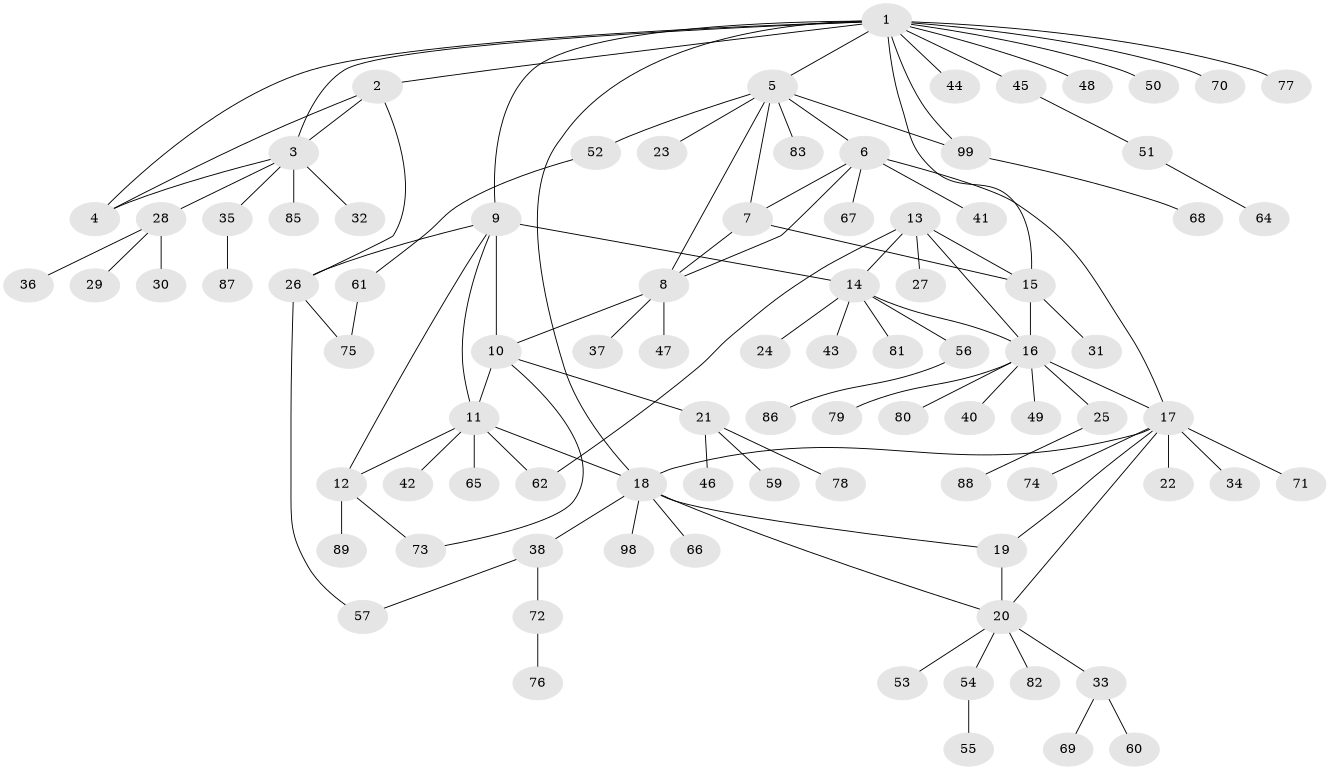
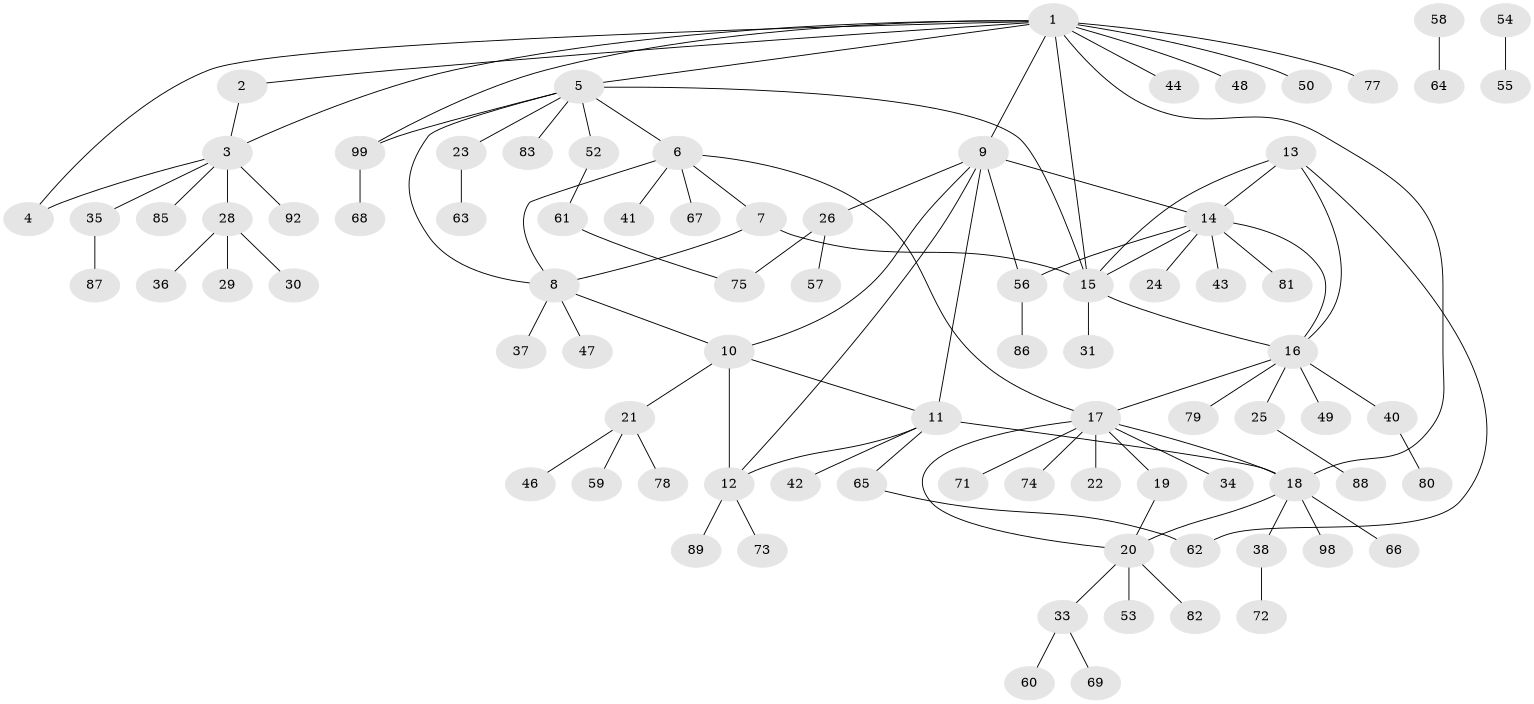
  graph {
    node [color=gray90 style=filled]
    1
    2
    3
    4
    5
    9
    15
    18
    n9 [label=99]
    44
-   45
    48
    50
-   70
    77
    26
    28
-   32
+   32 [label=92]
    35
    85
    6
    7
    8
    23
    52
    83
    10
    11
    12
    14
    56
    16
    31
    19
    20
    38
    n37 [label=98]
    66
    68
-   51
+   51 [label=58]
    57
    75
    29
    30
    36
    87
    17
    41
    67
    37
    47
+   63
    61
    22
    34
    71
    74
    21
    42
    62
    65
    73
    89
    24
    43
    81
    86
    46
    59
    78
    13
-   27
    25
    40
    49
    79
    80
    88
    33
    53
    54
    82
    72
    60
    69
    55
-   76
    64
    1 -- 2
    1 -- 3
    1 -- 4
    1 -- 5
    1 -- 9
    1 -- 15
    1 -- 18
    1 -- n9
    1 -- 44
-   1 -- 45
    1 -- 48
    1 -- 50
-   1 -- 70
    1 -- 77
    2 -- 3
-   2 -- 4
-   2 -- 26
    3 -- 4
    3 -- 28
    3 -- 32
    3 -- 35
    3 -- 85
    5 -- n9
    5 -- 6
-   5 -- 7
+   5 -- 15
    5 -- 8
    5 -- 23
    5 -- 52
    5 -- 83
    9 -- 26
    9 -- 10
    9 -- 11
    9 -- 12
    9 -- 14
+   9 -- 56
    15 -- 16
    15 -- 31
-   18 -- 19
    18 -- 20
    18 -- 38
    18 -- n37
    18 -- 66
    n9 -- 68
-   45 -- 51
    26 -- 57
    26 -- 75
    28 -- 29
    28 -- 30
    28 -- 36
    35 -- 87
    6 -- 7
    6 -- 8
    6 -- 17
    6 -- 41
    6 -- 67
    7 -- 15
    7 -- 8
    8 -- 10
    8 -- 37
    8 -- 47
+   23 -- 63
    52 -- 61
    10 -- 11
-   10 -- 73
+   10 -- 12
    10 -- 21
    11 -- 18
    11 -- 12
    11 -- 42
-   11 -- 62
+   65 -- 62
    11 -- 65
    12 -- 73
    12 -- 89
+   14 -- 15
    14 -- 56
    14 -- 16
    14 -- 24
    14 -- 43
    14 -- 81
    56 -- 86
    16 -- 17
    16 -- 25
    16 -- 40
    16 -- 49
    16 -- 79
-   16 -- 80
+   40 -- 80
    19 -- 20
    20 -- 33
    20 -- 53
-   20 -- 54
    20 -- 82
-   38 -- 57
    38 -- 72
    51 -- 64
    17 -- 18
    17 -- 19
    17 -- 20
    17 -- 22
    17 -- 34
    17 -- 71
    17 -- 74
    61 -- 75
    21 -- 46
    21 -- 59
    21 -- 78
    13 -- 15
    13 -- 14
    13 -- 16
    13 -- 62
-   13 -- 27
    25 -- 88
    33 -- 60
    33 -- 69
    54 -- 55
-   72 -- 76
  }
